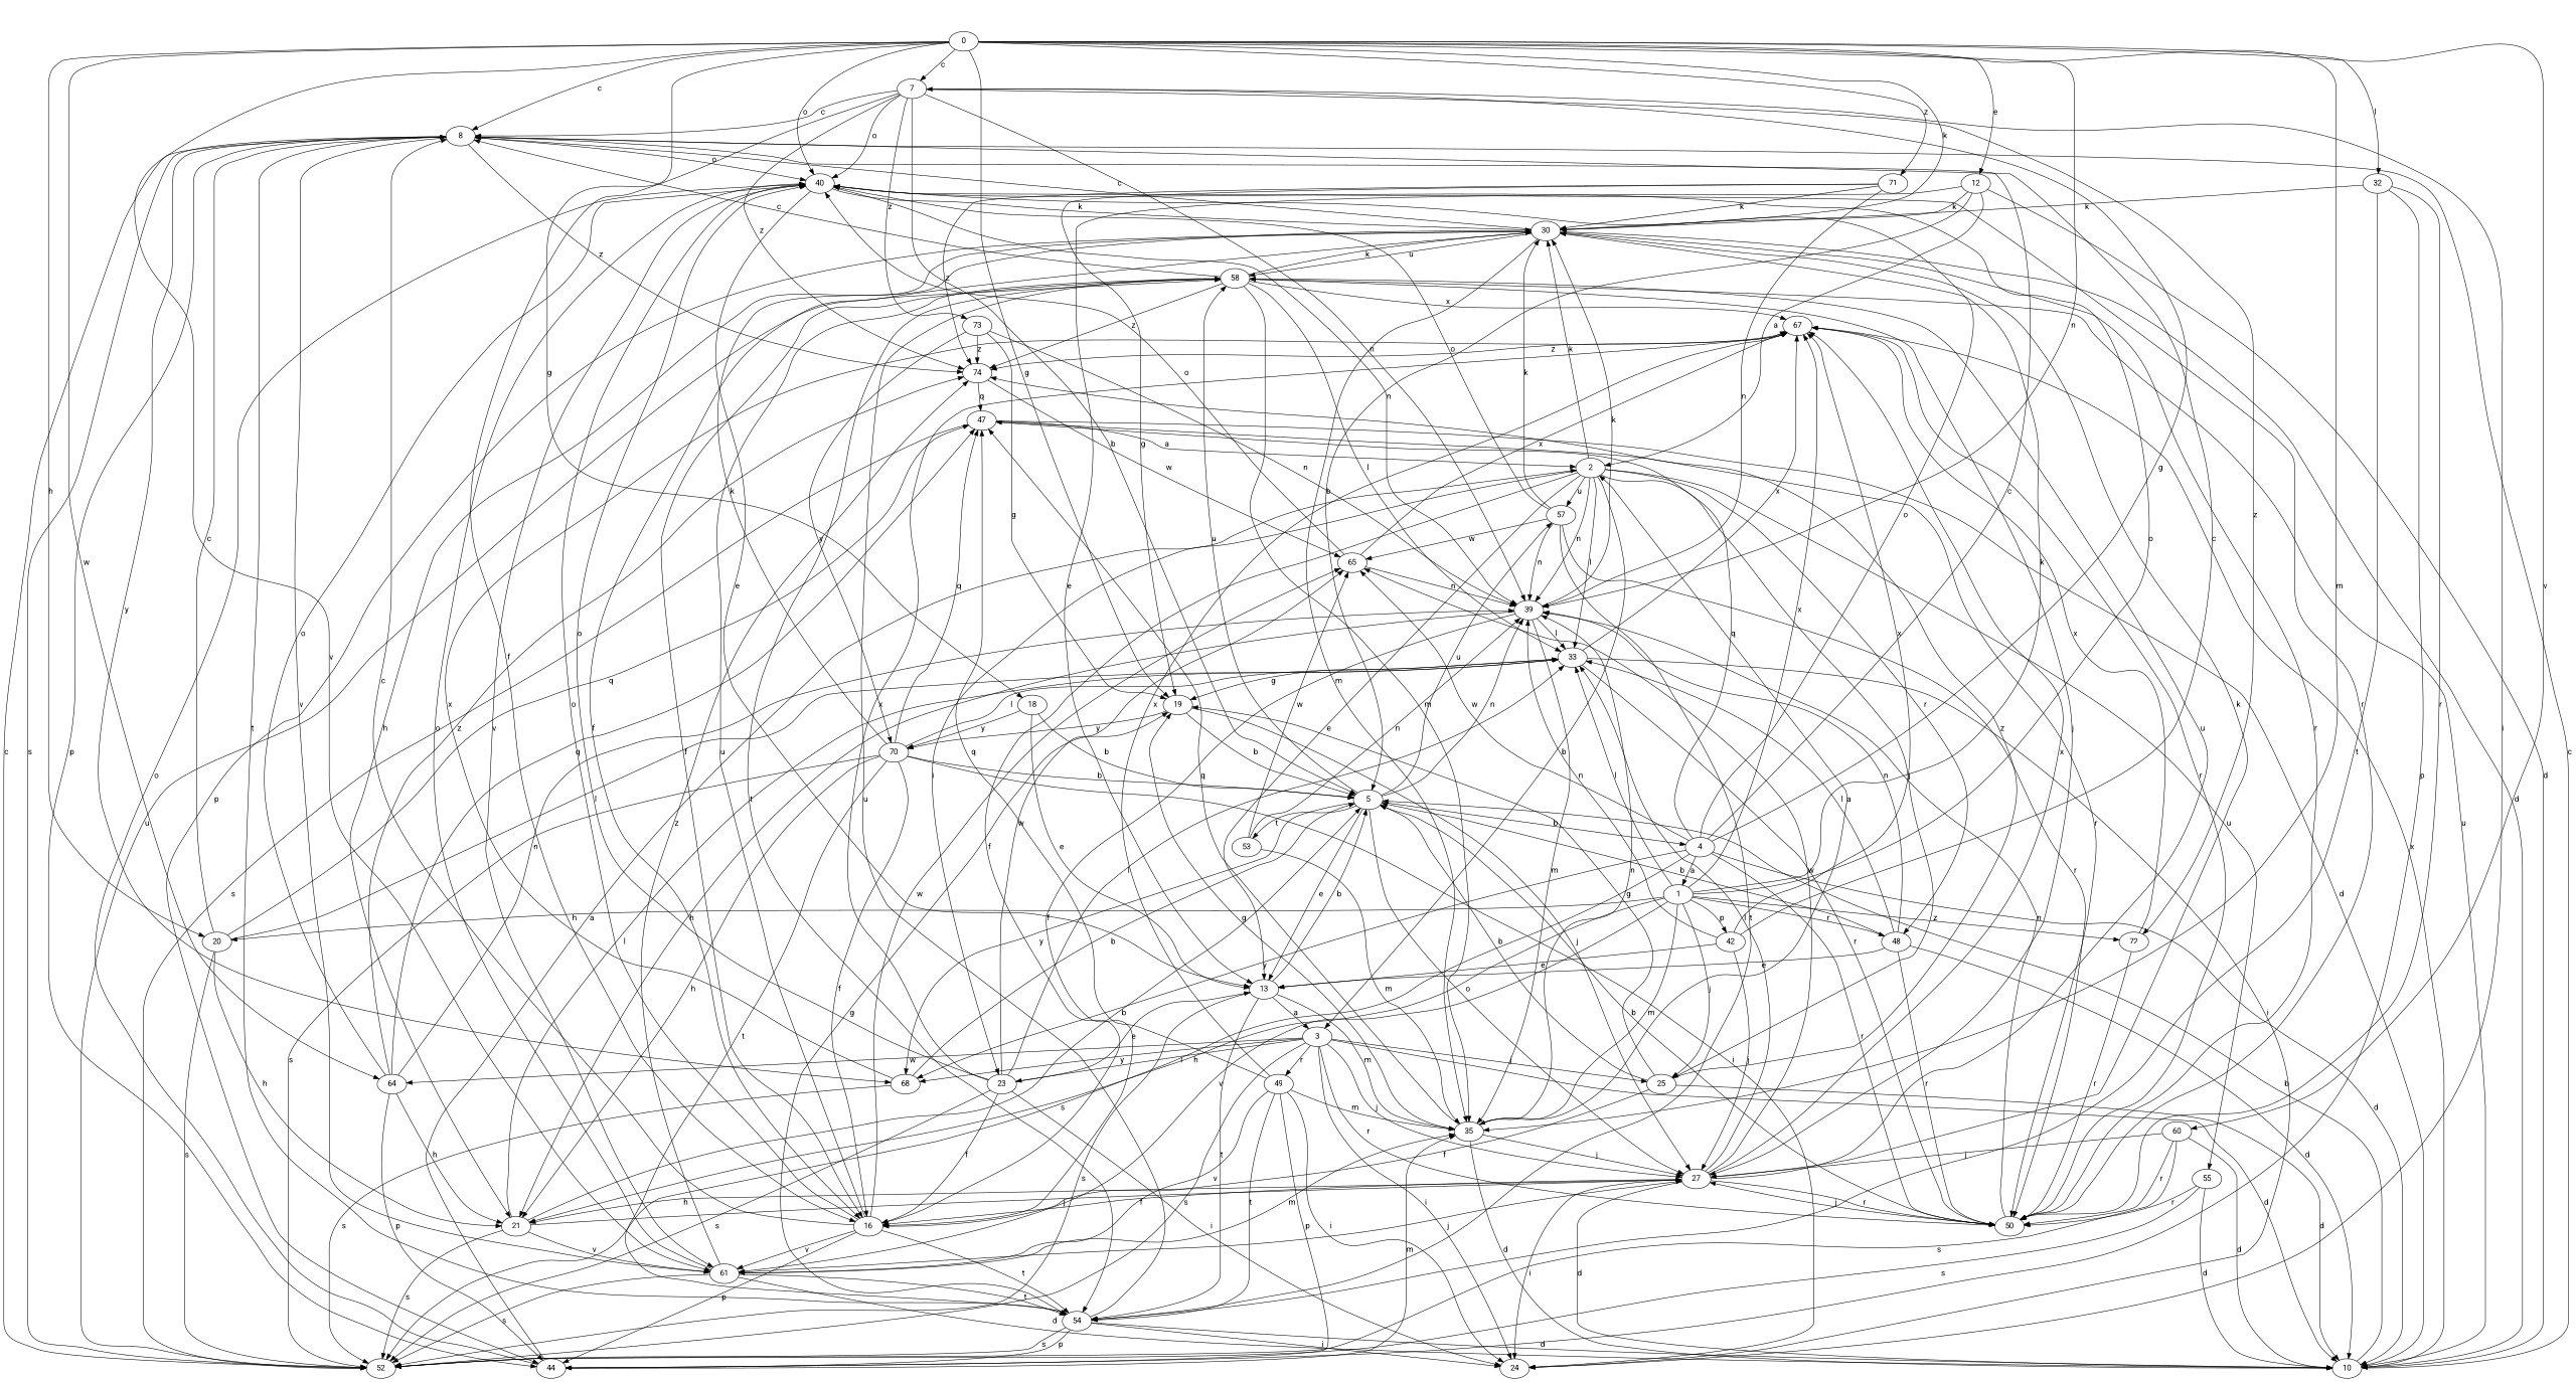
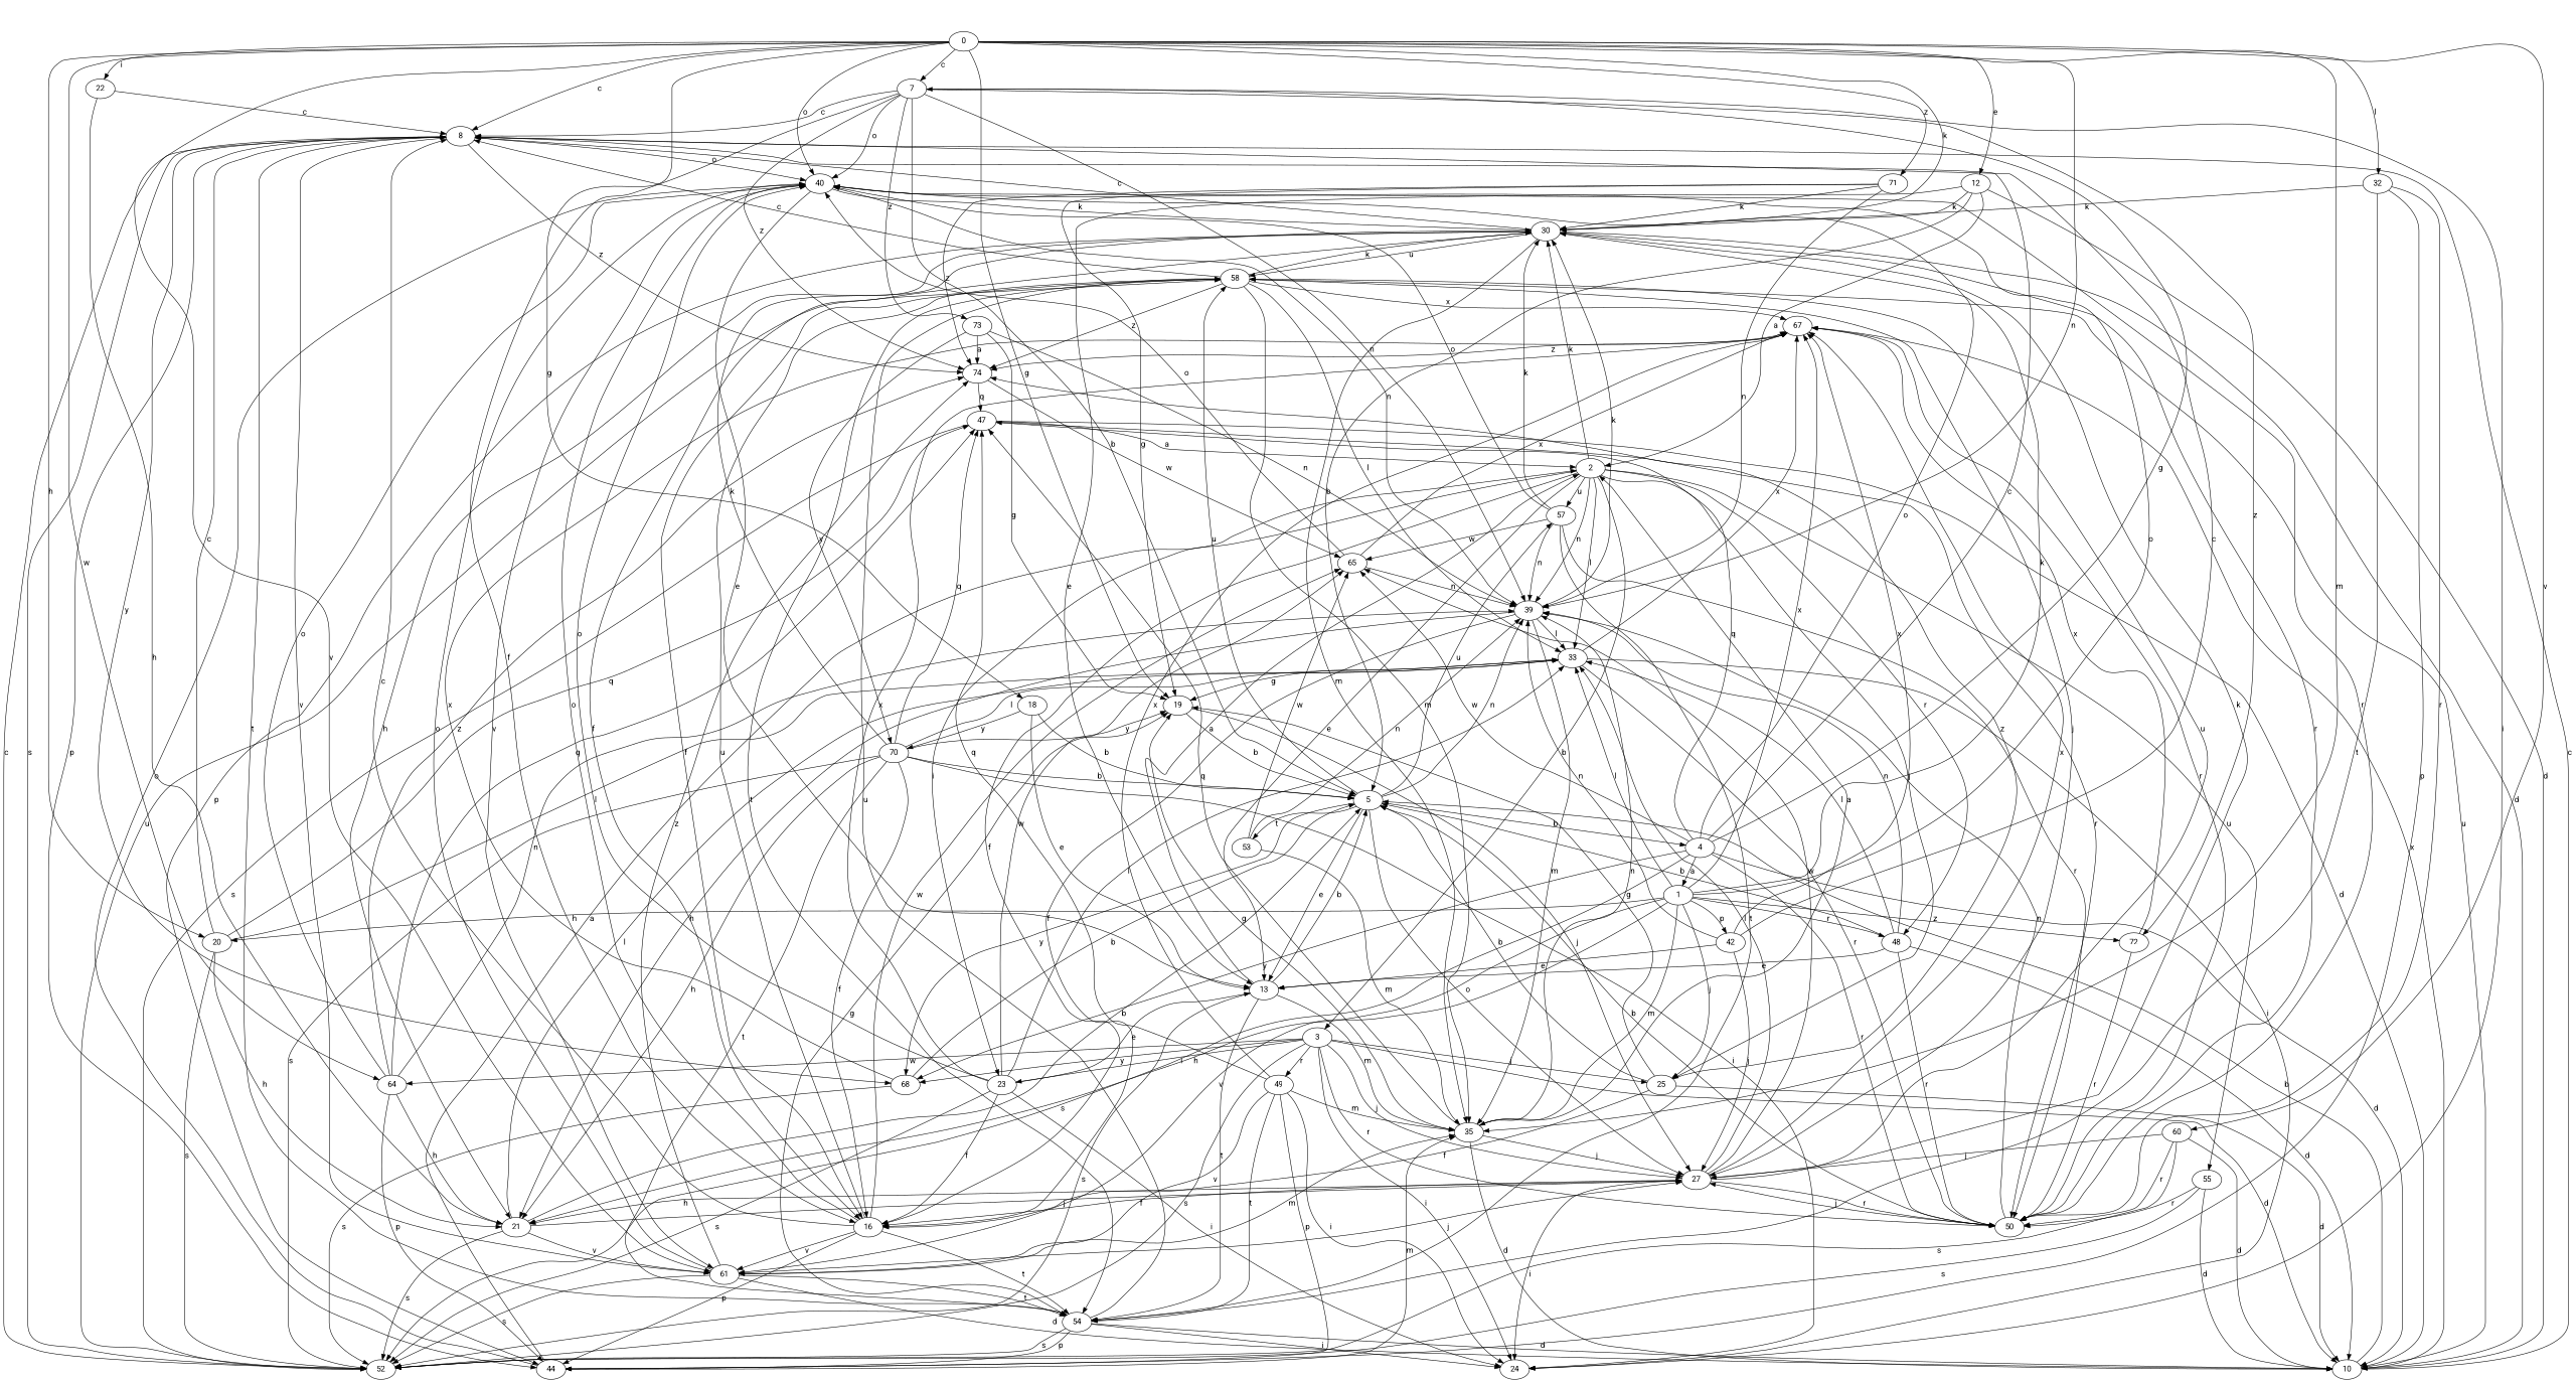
  strict digraph {
    fontname=Roboto
    node [fontname=Roboto]
    edge [fontname=Roboto]
    0
    7
    8
    12
    18
    19
    20
+   22
    30
    32
    35
    39
    40
    60
    61
    64
    71
    72
    16
    24
    5
    73
    74
    52
    68
    44
    54
    2
    13
    10
    70
    27
    21
    33
    47
    50
    58
    1
    25
    42
    48
    67
    3
    23
    55
    57
    49
    65
    4
    53
    0 -> 7 [label=c]
    0 -> 8 [label=c]
    0 -> 12 [label=e]
    0 -> 18 [label=g]
    0 -> 19 [label=g]
    0 -> 20 [label=h]
+   0 -> 22 [label=i]
    0 -> 30 [label=k]
    0 -> 32 [label=l]
    0 -> 35 [label=m]
    0 -> 39 [label=n]
    0 -> 40 [label=o]
    0 -> 60 [label=v]
    0 -> 61 [label=v]
    0 -> 64 [label=w]
    0 -> 71 [label=z]
    7 -> 8 [label=c]
    7 -> 39 [label=n]
    7 -> 40 [label=o]
    7 -> 72 [label=z]
    7 -> 16 [label=f]
    7 -> 24 [label=i]
    7 -> 5 [label=b]
    7 -> 73 [label=z]
    7 -> 74 [label=z]
    8 -> 40 [label=o]
    8 -> 61 [label=v]
    8 -> 74 [label=z]
    8 -> 52 [label=s]
    8 -> 68 [label=y]
    8 -> 44 [label=p]
    8 -> 54 [label=t]
    12 -> 30 [label=k]
    12 -> 5 [label=b]
    12 -> 2 [label=a]
    12 -> 13 [label=e]
    12 -> 10 [label=d]
    18 -> 5 [label=b]
    18 -> 13 [label=e]
    18 -> 70 [label=y]
    19 -> 5 [label=b]
-   19 -> 70 [label=y]
+   70 -> 19 [label=y]
    19 -> 27 [label=j]
    20 -> 8 [label=c]
    20 -> 52 [label=s]
    20 -> 21 [label=h]
    20 -> 33 [label=l]
    20 -> 47 [label=q]
+   22 -> 8 [label=c]
+   22 -> 21 [label=h]
    30 -> 8 [label=c]
    30 -> 35 [label=m]
    30 -> 16 [label=f]
    30 -> 44 [label=p]
    30 -> 10 [label=d]
    30 -> 21 [label=h]
    30 -> 50 [label=r]
    30 -> 58 [label=u]
    32 -> 30 [label=k]
    32 -> 44 [label=p]
    32 -> 54 [label=t]
    32 -> 50 [label=r]
    35 -> 19 [label=g]
    35 -> 39 [label=n]
    35 -> 2 [label=a]
    35 -> 10 [label=d]
    35 -> 27 [label=j]
    35 -> 47 [label=q]
    39 -> 30 [label=k]
    39 -> 35 [label=m]
    39 -> 16 [label=f]
    39 -> 21 [label=h]
    39 -> 33 [label=l]
    40 -> 30 [label=k]
    40 -> 39 [label=n]
    40 -> 61 [label=v]
    40 -> 13 [label=e]
    40 -> 50 [label=r]
    60 -> 52 [label=s]
    60 -> 10 [label=d]
    60 -> 27 [label=j]
    60 -> 50 [label=r]
    61 -> 35 [label=m]
    61 -> 40 [label=o]
    61 -> 74 [label=z]
    61 -> 52 [label=s]
    61 -> 54 [label=t]
    61 -> 10 [label=d]
    61 -> 27 [label=j]
    64 -> 39 [label=n]
    64 -> 40 [label=o]
    64 -> 74 [label=z]
    64 -> 44 [label=p]
    64 -> 21 [label=h]
    64 -> 47 [label=q]
    71 -> 19 [label=g]
    71 -> 30 [label=k]
    71 -> 39 [label=n]
    71 -> 74 [label=z]
    72 -> 50 [label=r]
    72 -> 67 [label=x]
    16 -> 8 [label=c]
    16 -> 40 [label=o]
    16 -> 61 [label=v]
    16 -> 44 [label=p]
    16 -> 54 [label=t]
    16 -> 58 [label=u]
    16 -> 65 [label=w]
    5 -> 39 [label=n]
    5 -> 68 [label=y]
    5 -> 13 [label=e]
    5 -> 27 [label=o]
    5 -> 58 [label=u]
    5 -> 57 [label=u]
    5 -> 4 [label=b]
    5 -> 53 [label=t]
    73 -> 19 [label=g]
    73 -> 39 [label=n]
-   73 -> 74 [label=z]
+   73 -> 74 [label=a]
    73 -> 70 [label=y]
    74 -> 47 [label=q]
    74 -> 65 [label=w]
    52 -> 8 [label=c]
    52 -> 58 [label=u]
    68 -> 5 [label=b]
    68 -> 52 [label=s]
    68 -> 67 [label=x]
    44 -> 35 [label=m]
    44 -> 40 [label=o]
    44 -> 2 [label=a]
    54 -> 19 [label=g]
    54 -> 24 [label=i]
    54 -> 52 [label=s]
    54 -> 44 [label=p]
    54 -> 10 [label=d]
    54 -> 58 [label=u]
    2 -> 30 [label=k]
    2 -> 39 [label=n]
    2 -> 16 [label=f]
    2 -> 13 [label=e]
    2 -> 33 [label=l]
    2 -> 25 [label=j]
    2 -> 48 [label=r]
    2 -> 3 [label=b]
    2 -> 23 [label=i]
    2 -> 55 [label=u]
    2 -> 57 [label=u]
    13 -> 35 [label=m]
    13 -> 5 [label=b]
    13 -> 52 [label=s]
    13 -> 54 [label=t]
-   13 -> 3 [label=a]
+   13 -> 2 [label=a]
    10 -> 8 [label=c]
    10 -> 5 [label=b]
    10 -> 58 [label=u]
    10 -> 67 [label=x]
    70 -> 30 [label=k]
    70 -> 16 [label=f]
    70 -> 24 [label=i]
    70 -> 5 [label=b]
    70 -> 52 [label=s]
    70 -> 54 [label=t]
    70 -> 21 [label=h]
    70 -> 33 [label=l]
    70 -> 47 [label=q]
    27 -> 30 [label=k]
    27 -> 16 [label=f]
    27 -> 24 [label=i]
-   27 -> 10 [label=d]
    27 -> 21 [label=h]
    27 -> 33 [label=l]
    27 -> 50 [label=r]
    27 -> 58 [label=u]
    27 -> 67 [label=x]
    27 -> 65 [label=w]
    21 -> 61 [label=v]
    21 -> 5 [label=b]
    21 -> 52 [label=s]
    21 -> 27 [label=j]
    21 -> 33 [label=l]
    33 -> 19 [label=g]
    33 -> 24 [label=i]
    33 -> 50 [label=r]
    33 -> 67 [label=x]
    47 -> 52 [label=s]
    47 -> 2 [label=a]
    47 -> 10 [label=d]
    47 -> 50 [label=r]
    50 -> 39 [label=n]
    50 -> 5 [label=b]
    50 -> 27 [label=j]
    58 -> 8 [label=c]
    58 -> 30 [label=k]
    58 -> 35 [label=m]
    58 -> 16 [label=f]
    58 -> 74 [label=z]
    58 -> 54 [label=t]
    58 -> 27 [label=j]
    58 -> 33 [label=l]
    58 -> 67 [label=x]
    1 -> 20 [label=h]
    1 -> 30 [label=k]
    1 -> 35 [label=m]
    1 -> 40 [label=o]
    1 -> 61 [label=v]
    1 -> 72 [label=z]
    1 -> 21 [label=h]
    1 -> 33 [label=l]
    1 -> 25 [label=j]
    1 -> 42 [label=p]
    1 -> 48 [label=r]
    1 -> 67 [label=x]
    25 -> 19 [label=g]
    25 -> 16 [label=f]
    25 -> 5 [label=b]
    25 -> 74 [label=z]
    25 -> 10 [label=d]
    42 -> 8 [label=c]
    42 -> 39 [label=n]
    42 -> 13 [label=e]
    42 -> 27 [label=j]
    42 -> 67 [label=x]
    48 -> 39 [label=n]
    48 -> 5 [label=b]
    48 -> 13 [label=e]
    48 -> 10 [label=d]
    48 -> 33 [label=l]
    48 -> 50 [label=r]
    67 -> 74 [label=z]
    67 -> 50 [label=r]
    3 -> 64 [label=w]
    3 -> 24 [label=i]
    3 -> 52 [label=s]
    3 -> 68 [label=y]
    3 -> 10 [label=d]
    3 -> 27 [label=j]
    3 -> 50 [label=r]
    3 -> 25 [label=j]
    3 -> 23 [label=i]
    3 -> 49 [label=r]
    23 -> 40 [label=o]
    23 -> 16 [label=f]
    23 -> 24 [label=i]
    23 -> 52 [label=s]
    23 -> 13 [label=e]
    23 -> 33 [label=l]
    23 -> 67 [label=x]
    23 -> 65 [label=w]
    55 -> 52 [label=s]
    55 -> 10 [label=d]
    55 -> 50 [label=r]
    57 -> 30 [label=k]
    57 -> 39 [label=n]
    57 -> 40 [label=o]
    57 -> 54 [label=t]
    57 -> 50 [label=r]
    57 -> 65 [label=w]
    49 -> 35 [label=m]
    49 -> 61 [label=v]
    49 -> 24 [label=i]
    49 -> 44 [label=p]
    49 -> 54 [label=t]
    49 -> 47 [label=q]
    49 -> 67 [label=x]
    65 -> 39 [label=n]
    65 -> 40 [label=o]
    65 -> 67 [label=x]
    4 -> 7 [label=g]
    4 -> 8 [label=c]
    4 -> 40 [label=o]
    4 -> 52 [label=s]
    4 -> 68 [label=y]
    4 -> 10 [label=d]
    4 -> 47 [label=q]
    4 -> 50 [label=r]
    4 -> 1 [label=a]
    4 -> 65 [label=w]
    53 -> 35 [label=m]
    53 -> 39 [label=n]
    53 -> 65 [label=w]
  }
